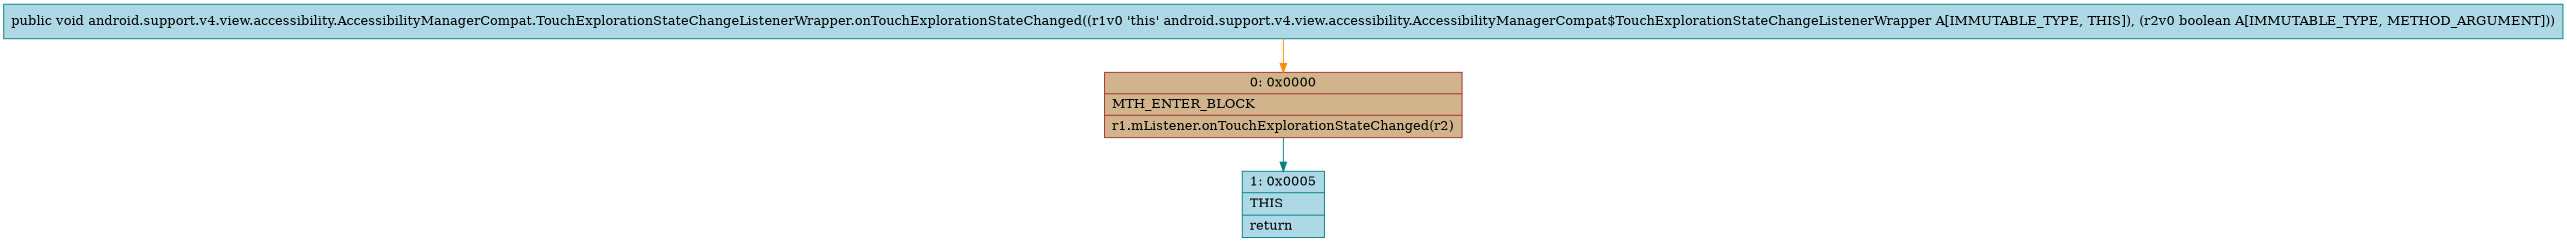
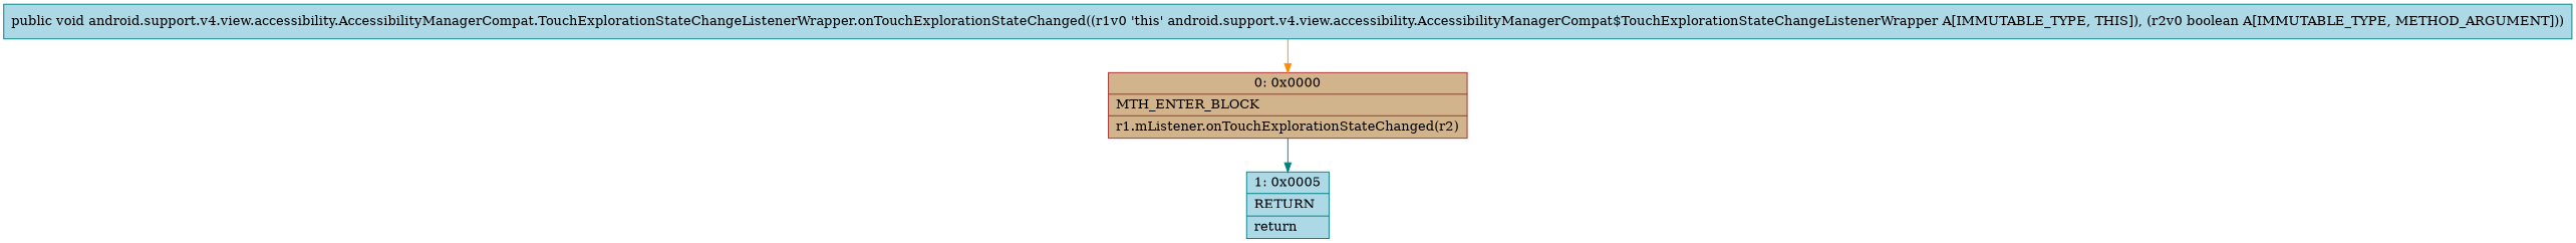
  digraph {
    node [shape=record style=filled fillcolor=lightblue color=teal]
    n1 [label="{0\:\ 0x0000|MTH_ENTER_BLOCK\l|r1.mListener.onTouchExplorationStateChanged(r2)\l}" fillcolor=tan color=brown]
-   n2 [label="{1\:\ 0x0005|THIS\l|return\l}"]
+   n2 [label="{1\:\ 0x0005|RETURN\l|return\l}"]
    n3 [label="{public void android.support.v4.view.accessibility.AccessibilityManagerCompat.TouchExplorationStateChangeListenerWrapper.onTouchExplorationStateChanged((r1v0 'this' android.support.v4.view.accessibility.AccessibilityManagerCompat$TouchExplorationStateChangeListenerWrapper A[IMMUTABLE_TYPE, THIS]), (r2v0 boolean A[IMMUTABLE_TYPE, METHOD_ARGUMENT])) }"]
    n1 -> n2 [color=teal]
    n3 -> n1 [color=darkorange]
  }
